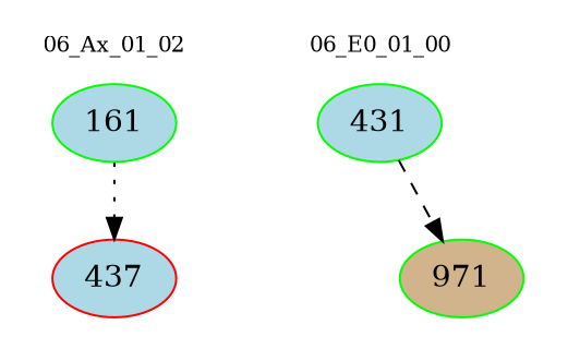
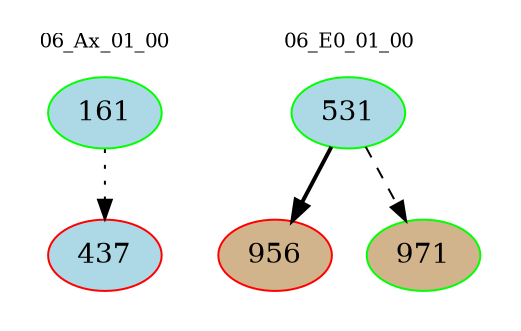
  digraph {
    node [color=green fillcolor=lightblue style=filled]
    edge [color=black]
    n1 [label=161]
    n2 [color=red label=437]
-   n3 [label=431]
+   n3 [label=531]
+   n4 [color=red fillcolor=tan label=956]
    n5 [fillcolor=tan label=971]
    subgraph cluster_1 {
      color=white
      fontsize=10
-     label="06_Ax_01_02"
+     label="06_Ax_01_00"
      n1
      n2
    }
    subgraph cluster_2 {
      color=white
      fontsize=10
      label="06_E0_01_00"
      n3
+     n4
      n5
    }
    n1 -> n2 [style=dotted]
+   n3 -> n4 [style=bold]
    n3 -> n5 [style=dashed]
  }
